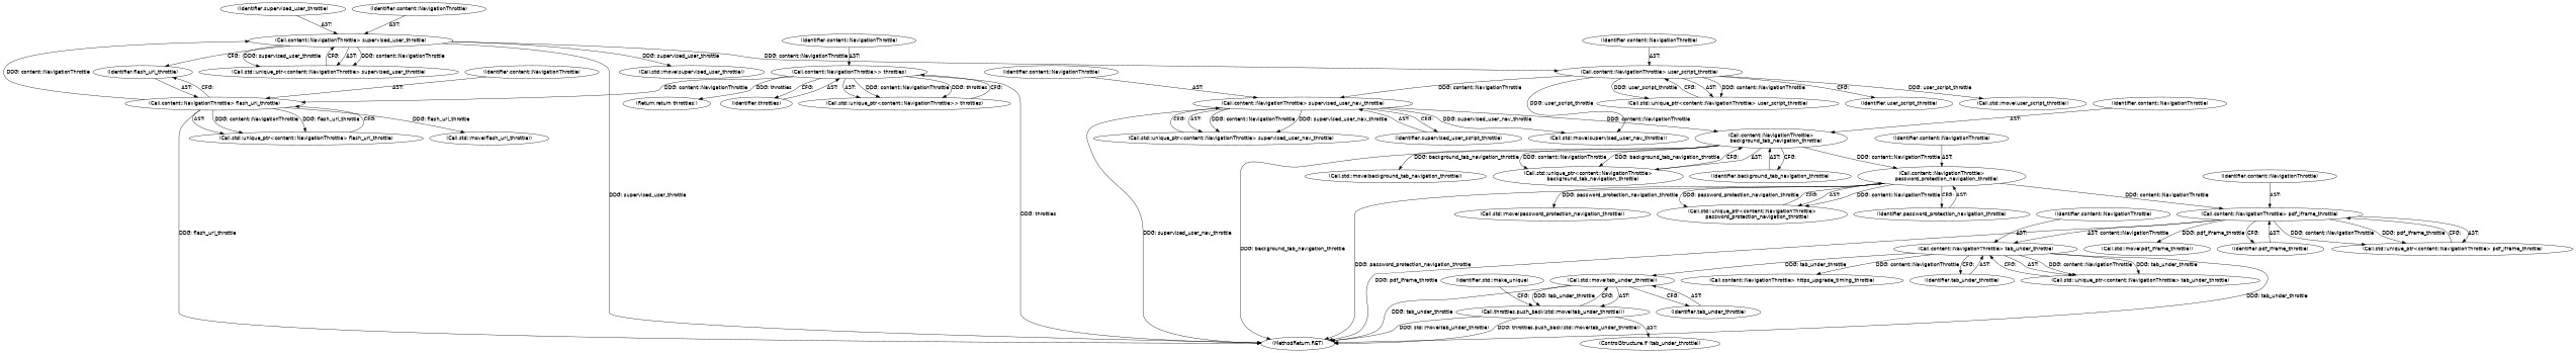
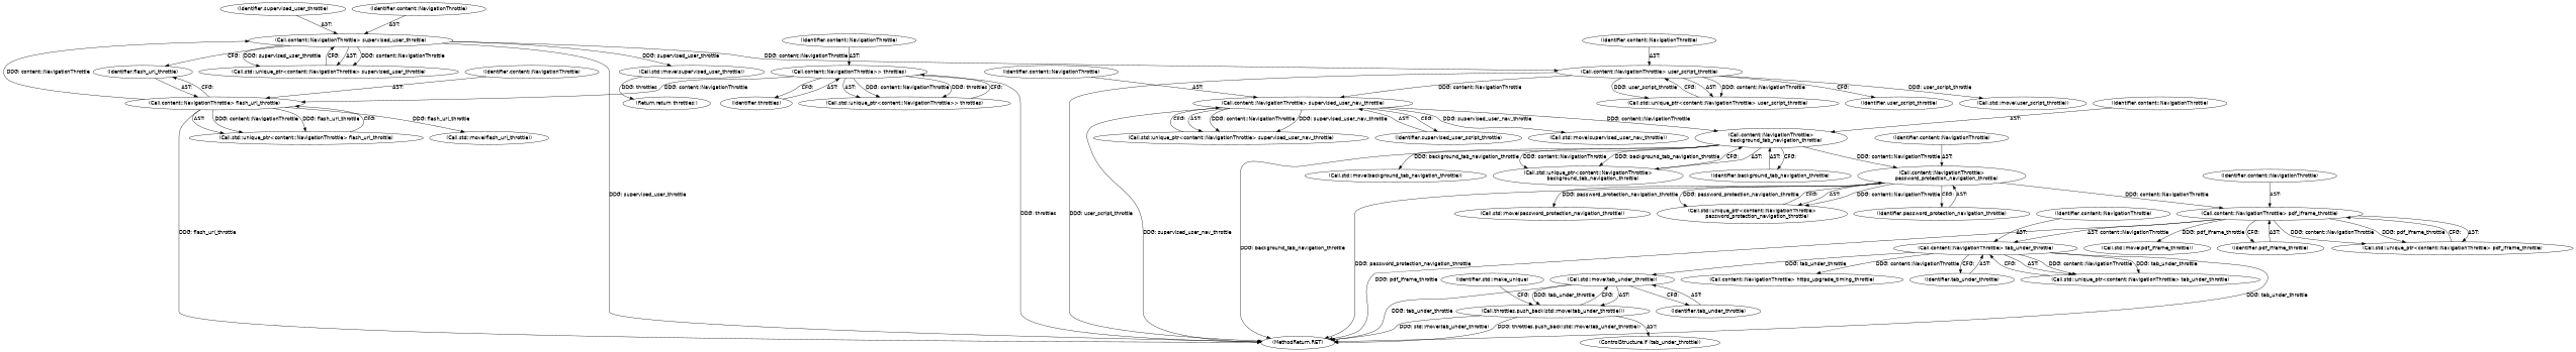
  digraph {
    fontname="DejaVu Sans"
    node [fontname="DejaVu Sans"]
    edge [fontname="DejaVu Sans"]
    n1 [label="(Call,std::move(tab_under_throttle))"]
    n2 [label="(Call,throttles.push_back(std::move(tab_under_throttle)))"]
    n3 [label="(Identifier,tab_under_throttle)"]
    n4 [label="(MethodReturn,RET)"]
    n5 [label="(ControlStructure,if (tab_under_throttle))"]
    n6 [label="(Call,content::NavigationThrottle> tab_under_throttle)"]
    n7 [label="(Call,content::NavigationThrottle> https_upgrade_timing_throttle)"]
    n8 [label="(Identifier,tab_under_throttle)"]
    n9 [label="(Call,std::unique_ptr<content::NavigationThrottle> tab_under_throttle)"]
    n10 [label="(Call,content::NavigationThrottle> pdf_iframe_throttle)"]
    n11 [label="(Call,std::move(pdf_iframe_throttle))"]
    n12 [label="(Call,std::unique_ptr<content::NavigationThrottle> pdf_iframe_throttle)"]
    n13 [label="(Identifier,pdf_iframe_throttle)"]
    n14 [label="(Call,content::NavigationThrottle>\n      password_protection_navigation_throttle)"]
    n15 [label="(Call,std::move(password_protection_navigation_throttle))"]
    n16 [label="(Identifier,password_protection_navigation_throttle)"]
    n17 [label="(Call,std::unique_ptr<content::NavigationThrottle>\n      password_protection_navigation_throttle)"]
    n18 [label="(Call,content::NavigationThrottle>\n      background_tab_navigation_throttle)"]
    n19 [label="(Identifier,background_tab_navigation_throttle)"]
    n20 [label="(Call,std::unique_ptr<content::NavigationThrottle>\n      background_tab_navigation_throttle)"]
    n21 [label="(Call,std::move(background_tab_navigation_throttle))"]
    n22 [label="(Call,content::NavigationThrottle> supervised_user_nav_throttle)"]
    n23 [label="(Call,std::move(supervised_user_nav_throttle))"]
    n24 [label="(Call,std::unique_ptr<content::NavigationThrottle> supervised_user_nav_throttle)"]
    n25 [label="(Identifier,supervised_user_script_throttle)"]
    n26 [label="(Call,content::NavigationThrottle> user_script_throttle)"]
    n27 [label="(Identifier,user_script_throttle)"]
    n28 [label="(Call,std::move(user_script_throttle))"]
    n29 [label="(Call,std::unique_ptr<content::NavigationThrottle> user_script_throttle)"]
    n30 [label="(Call,content::NavigationThrottle> supervised_user_throttle)"]
    n31 [label="(Call,std::unique_ptr<content::NavigationThrottle> supervised_user_throttle)"]
    n32 [label="(Call,std::move(supervised_user_throttle))"]
    n33 [label="(Identifier,flash_url_throttle)"]
    n34 [label="(Identifier,supervised_user_throttle)"]
    n35 [label="(Call,content::NavigationThrottle> flash_url_throttle)"]
    n36 [label="(Call,std::unique_ptr<content::NavigationThrottle> flash_url_throttle)"]
    n37 [label="(Call,std::move(flash_url_throttle))"]
    n38 [label="(Call,content::NavigationThrottle>> throttles)"]
    n39 [label="(Call,std::unique_ptr<content::NavigationThrottle>> throttles)"]
    n40 [label="(Return,return throttles;)"]
    n41 [label="(Identifier,throttles)"]
    n42 [label="(Identifier,content::NavigationThrottle)"]
    n43 [label="(Identifier,content::NavigationThrottle)"]
    n44 [label="(Identifier,content::NavigationThrottle)"]
    n45 [label="(Identifier,std::make_unique)"]
    n46 [label="(Identifier,content::NavigationThrottle)"]
    n47 [label="(Identifier,content::NavigationThrottle)"]
    n48 [label="(Identifier,content::NavigationThrottle)"]
    n49 [label="(Identifier,content::NavigationThrottle)"]
    n50 [label="(Identifier,content::NavigationThrottle)"]
    n51 [label="(Identifier,content::NavigationThrottle)"]
    n1 -> n2 [label="AST: "]
    n1 -> n2 [label="DDG: tab_under_throttle"]
    n1 -> n3 [label="CFG: "]
    n1 -> n4 [label="DDG: tab_under_throttle"]
    n2 -> n1 [label="CFG: "]
    n2 -> n4 [label="DDG: throttles.push_back(std::move(tab_under_throttle))"]
    n2 -> n4 [label="DDG: std::move(tab_under_throttle)"]
    n2 -> n5 [label="AST: "]
    n3 -> n1 [label="AST: "]
    n6 -> n1 [label="DDG: tab_under_throttle"]
    n6 -> n4 [label="DDG: tab_under_throttle"]
    n6 -> n7 [label="DDG: content::NavigationThrottle"]
    n6 -> n8 [label="CFG: "]
    n6 -> n9 [label="AST: "]
    n6 -> n9 [label="DDG: content::NavigationThrottle"]
    n6 -> n9 [label="DDG: tab_under_throttle"]
    n8 -> n6 [label="AST: "]
    n9 -> n6 [label="CFG: "]
    n10 -> n4 [label="DDG: pdf_iframe_throttle"]
    n10 -> n6 [label="AST: content::NavigationThrottle"]
    n10 -> n11 [label="DDG: pdf_iframe_throttle"]
    n10 -> n12 [label="AST: "]
    n10 -> n12 [label="DDG: content::NavigationThrottle"]
    n10 -> n12 [label="DDG: pdf_iframe_throttle"]
    n10 -> n13 [label="CFG: "]
    n12 -> n10 [label="CFG: "]
    n13 -> n10 [label="AST: "]
    n14 -> n4 [label="DDG: password_protection_navigation_throttle"]
    n14 -> n10 [label="DDG: content::NavigationThrottle"]
    n14 -> n15 [label="DDG: password_protection_navigation_throttle"]
    n14 -> n16 [label="CFG: "]
    n14 -> n17 [label="AST: "]
    n14 -> n17 [label="DDG: content::NavigationThrottle"]
    n14 -> n17 [label="DDG: password_protection_navigation_throttle"]
    n16 -> n14 [label="AST: "]
    n17 -> n14 [label="CFG: "]
    n18 -> n4 [label="DDG: background_tab_navigation_throttle"]
    n18 -> n14 [label="DDG: content::NavigationThrottle"]
    n18 -> n19 [label="CFG: "]
    n18 -> n20 [label="AST: "]
    n18 -> n20 [label="DDG: content::NavigationThrottle"]
    n18 -> n20 [label="DDG: background_tab_navigation_throttle"]
    n18 -> n21 [label="DDG: background_tab_navigation_throttle"]
    n19 -> n18 [label="AST: "]
    n20 -> n18 [label="CFG: "]
    n22 -> n4 [label="DDG: supervised_user_nav_throttle"]
    n22 -> n18 [label="DDG: content::NavigationThrottle"]
    n22 -> n23 [label="DDG: supervised_user_nav_throttle"]
    n22 -> n24 [label="AST: "]
    n22 -> n24 [label="DDG: content::NavigationThrottle"]
    n22 -> n24 [label="DDG: supervised_user_nav_throttle"]
    n22 -> n25 [label="CFG: "]
    n24 -> n22 [label="CFG: "]
    n25 -> n22 [label="AST: "]
-   n26 -> n23 [label="DDG: user_script_throttle"]
+   n26 -> n4 [label="DDG: user_script_throttle"]
    n26 -> n22 [label="DDG: content::NavigationThrottle"]
    n26 -> n27 [label="CFG: "]
    n26 -> n28 [label="DDG: user_script_throttle"]
    n26 -> n29 [label="AST: "]
    n26 -> n29 [label="DDG: content::NavigationThrottle"]
    n26 -> n29 [label="DDG: user_script_throttle"]
    n29 -> n26 [label="CFG: "]
    n30 -> n4 [label="DDG: supervised_user_throttle"]
    n30 -> n26 [label="DDG: content::NavigationThrottle"]
    n30 -> n31 [label="AST: "]
    n30 -> n31 [label="DDG: content::NavigationThrottle"]
    n30 -> n31 [label="DDG: supervised_user_throttle"]
    n30 -> n32 [label="DDG: supervised_user_throttle"]
    n30 -> n33 [label="CFG: "]
    n31 -> n30 [label="CFG: "]
    n33 -> n35 [label="AST: "]
    n34 -> n30 [label="AST: "]
    n35 -> n4 [label="DDG: flash_url_throttle"]
    n35 -> n30 [label="DDG: content::NavigationThrottle"]
    n35 -> n33 [label="CFG: "]
    n35 -> n36 [label="AST: "]
    n35 -> n36 [label="DDG: content::NavigationThrottle"]
    n35 -> n36 [label="DDG: flash_url_throttle"]
    n35 -> n37 [label="DDG: flash_url_throttle"]
    n36 -> n35 [label="CFG: "]
    n38 -> n4 [label="DDG: throttles"]
    n38 -> n35 [label="DDG: content::NavigationThrottle"]
    n38 -> n39 [label="AST: "]
    n38 -> n39 [label="DDG: content::NavigationThrottle"]
    n38 -> n39 [label="DDG: throttles"]
-   n38 -> n40 [label="DDG: throttles"]
+   n32 -> n40 [label="DDG: throttles"]
    n38 -> n41 [label="CFG: "]
    n39 -> n38 [label="CFG: "]
    n41 -> n38 [label="AST: "]
    n42 -> n26 [label="AST: "]
    n43 -> n22 [label="AST: "]
    n44 -> n18 [label="AST: "]
    n45 -> n2 [label="CFG: "]
    n46 -> n6 [label="AST: "]
    n47 -> n30 [label="AST: "]
    n48 -> n35 [label="AST: "]
    n49 -> n38 [label="AST: "]
    n50 -> n14 [label="AST: "]
    n51 -> n10 [label="AST: "]
  }
